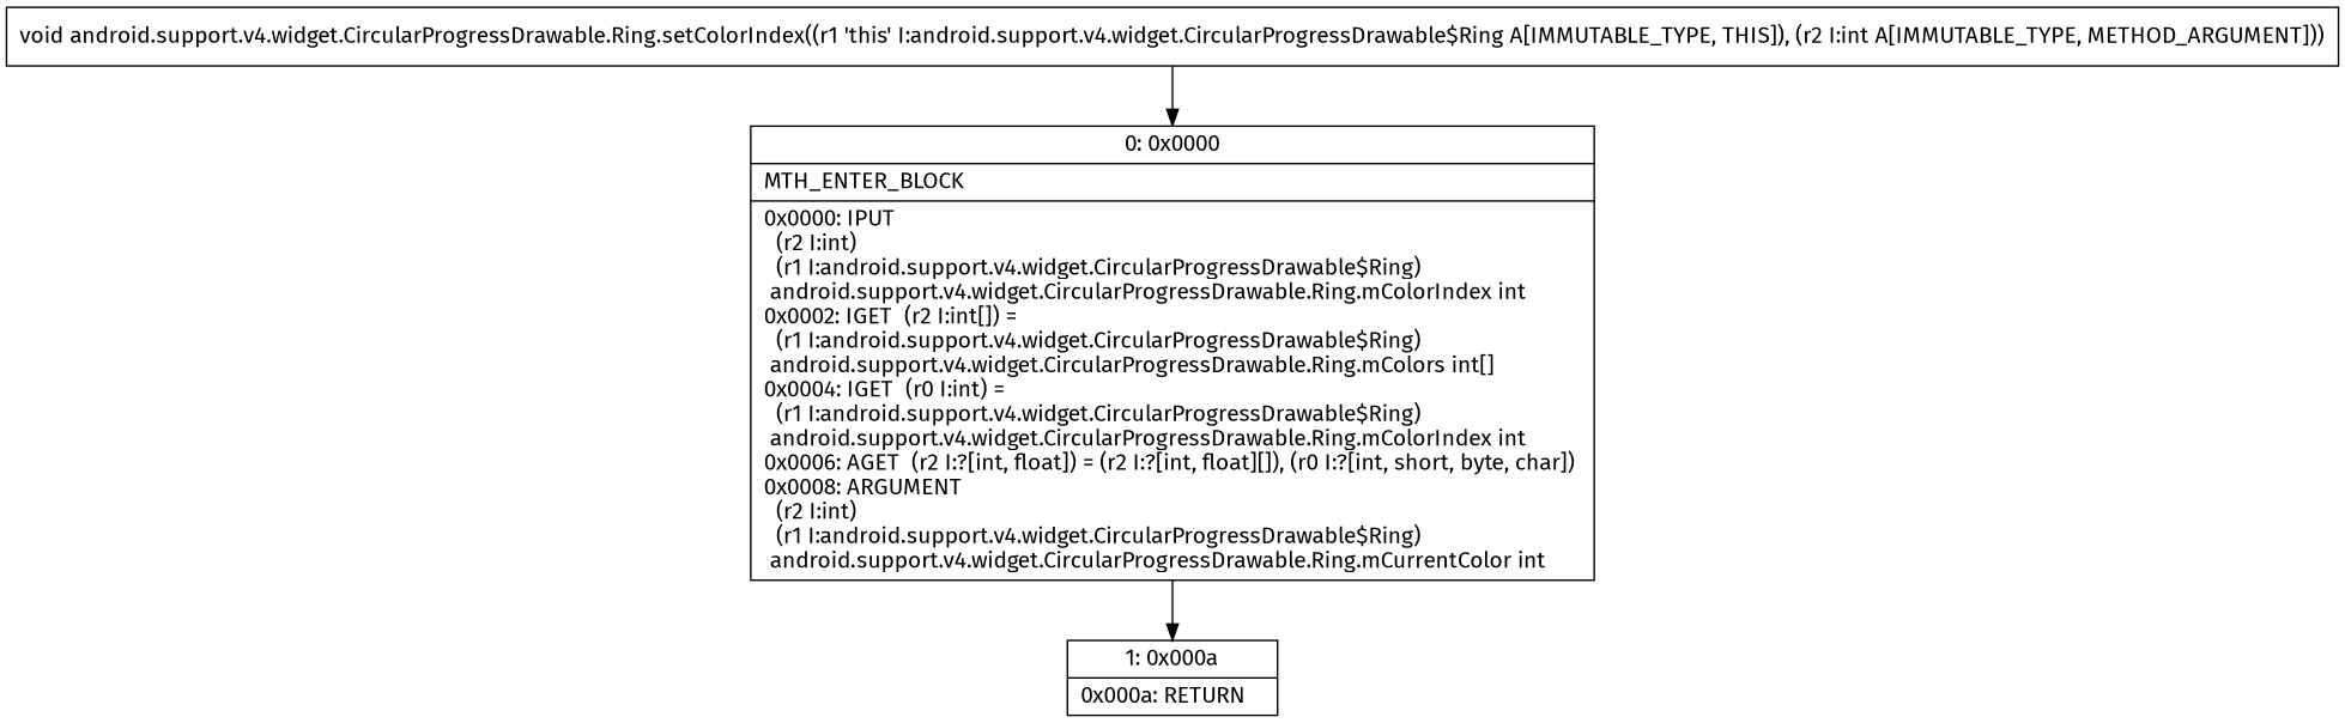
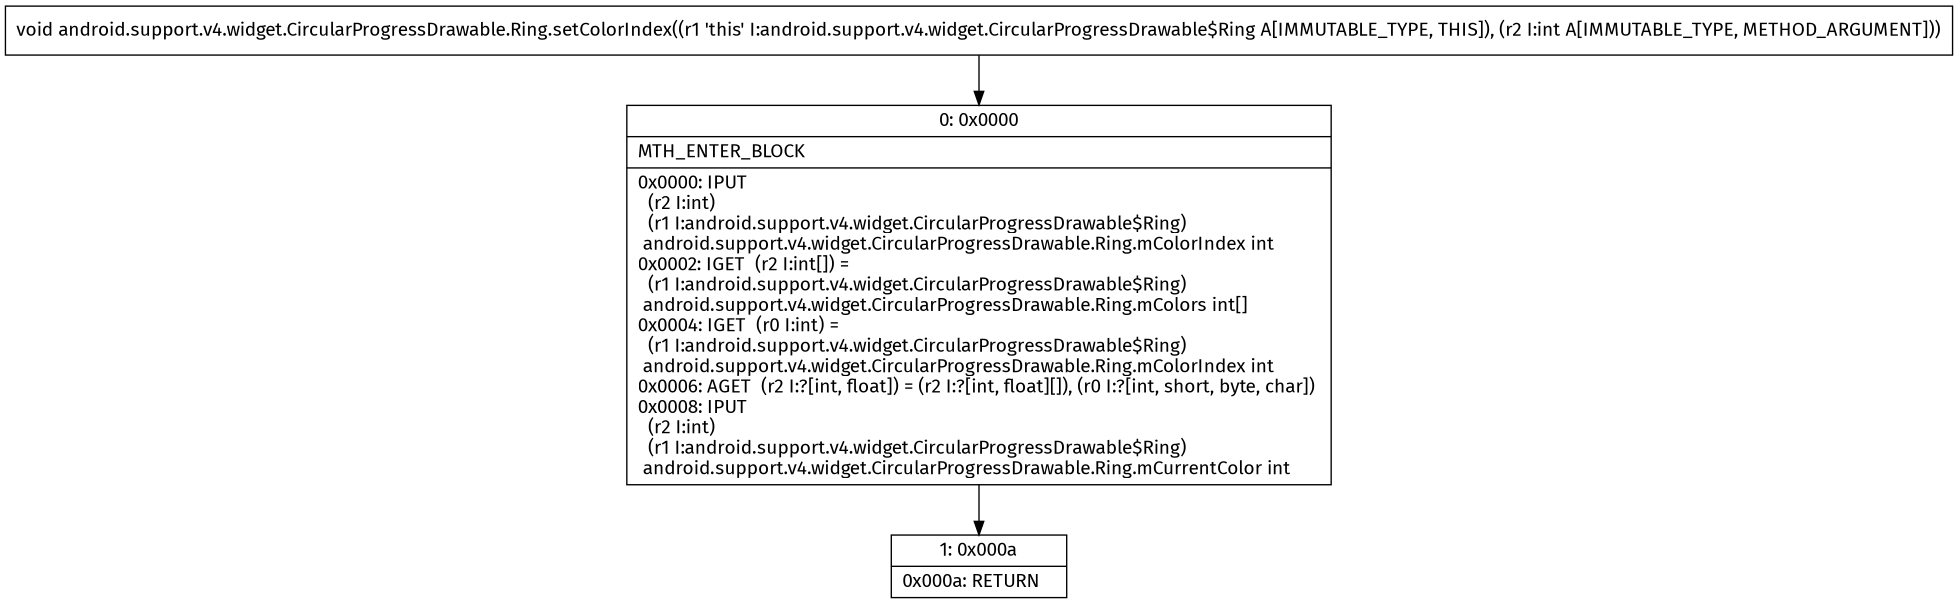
  digraph {
    fontname="Fira Sans"
    node [shape=record fontname="Fira Sans"]
    edge [fontname="Fira Sans"]
-   n1 [label="{0\:\ 0x0000|MTH_ENTER_BLOCK\l|0x0000: IPUT  \l  (r2 I:int)\l  (r1 I:android.support.v4.widget.CircularProgressDrawable$Ring)\l android.support.v4.widget.CircularProgressDrawable.Ring.mColorIndex int \l0x0002: IGET  (r2 I:int[]) = \l  (r1 I:android.support.v4.widget.CircularProgressDrawable$Ring)\l android.support.v4.widget.CircularProgressDrawable.Ring.mColors int[] \l0x0004: IGET  (r0 I:int) = \l  (r1 I:android.support.v4.widget.CircularProgressDrawable$Ring)\l android.support.v4.widget.CircularProgressDrawable.Ring.mColorIndex int \l0x0006: AGET  (r2 I:?[int, float]) = (r2 I:?[int, float][]), (r0 I:?[int, short, byte, char]) \l0x0008: ARGUMENT  \l  (r2 I:int)\l  (r1 I:android.support.v4.widget.CircularProgressDrawable$Ring)\l android.support.v4.widget.CircularProgressDrawable.Ring.mCurrentColor int \l}"]
+   n1 [label="{0\:\ 0x0000|MTH_ENTER_BLOCK\l|0x0000: IPUT  \l  (r2 I:int)\l  (r1 I:android.support.v4.widget.CircularProgressDrawable$Ring)\l android.support.v4.widget.CircularProgressDrawable.Ring.mColorIndex int \l0x0002: IGET  (r2 I:int[]) = \l  (r1 I:android.support.v4.widget.CircularProgressDrawable$Ring)\l android.support.v4.widget.CircularProgressDrawable.Ring.mColors int[] \l0x0004: IGET  (r0 I:int) = \l  (r1 I:android.support.v4.widget.CircularProgressDrawable$Ring)\l android.support.v4.widget.CircularProgressDrawable.Ring.mColorIndex int \l0x0006: AGET  (r2 I:?[int, float]) = (r2 I:?[int, float][]), (r0 I:?[int, short, byte, char]) \l0x0008: IPUT  \l  (r2 I:int)\l  (r1 I:android.support.v4.widget.CircularProgressDrawable$Ring)\l android.support.v4.widget.CircularProgressDrawable.Ring.mCurrentColor int \l}"]
    n2 [label="{1\:\ 0x000a|0x000a: RETURN   \l}"]
    n3 [label="{void android.support.v4.widget.CircularProgressDrawable.Ring.setColorIndex((r1 'this' I:android.support.v4.widget.CircularProgressDrawable$Ring A[IMMUTABLE_TYPE, THIS]), (r2 I:int A[IMMUTABLE_TYPE, METHOD_ARGUMENT])) }"]
    n1 -> n2
    n3 -> n1
  }
